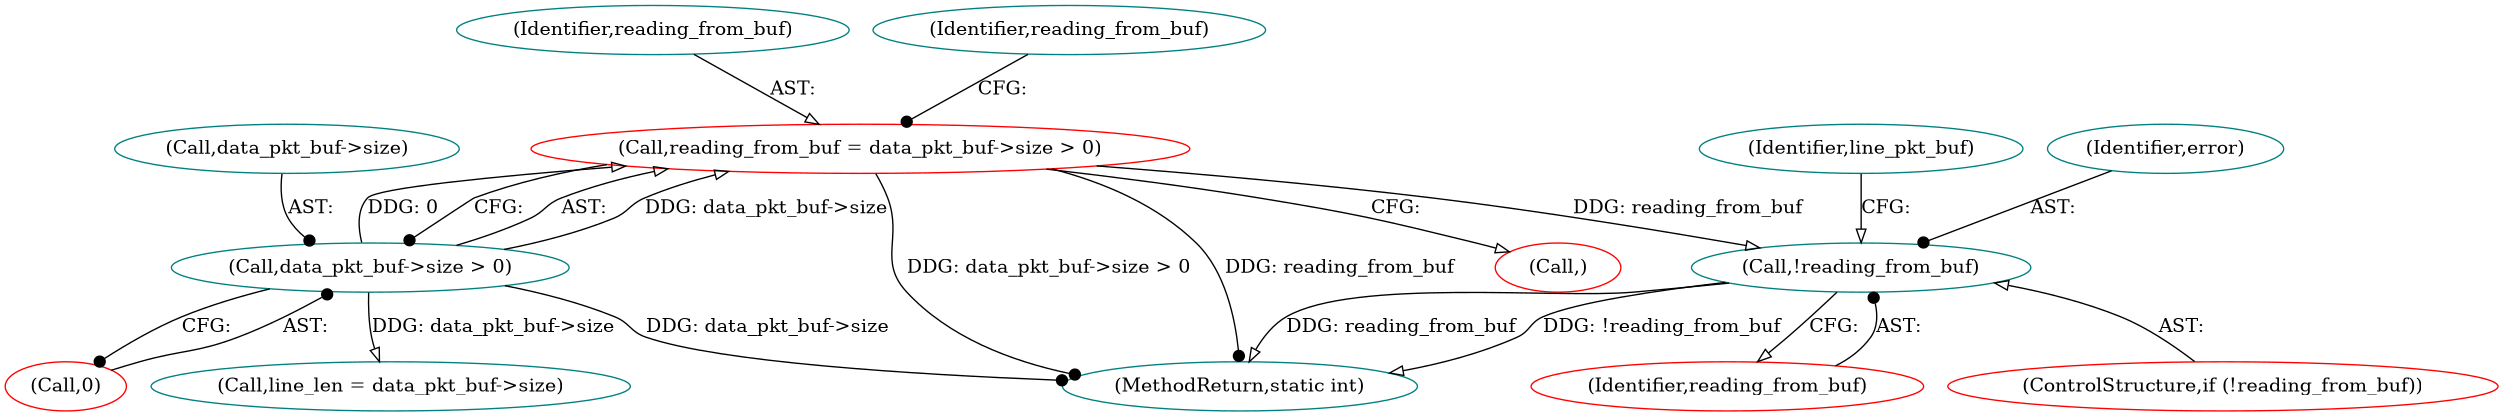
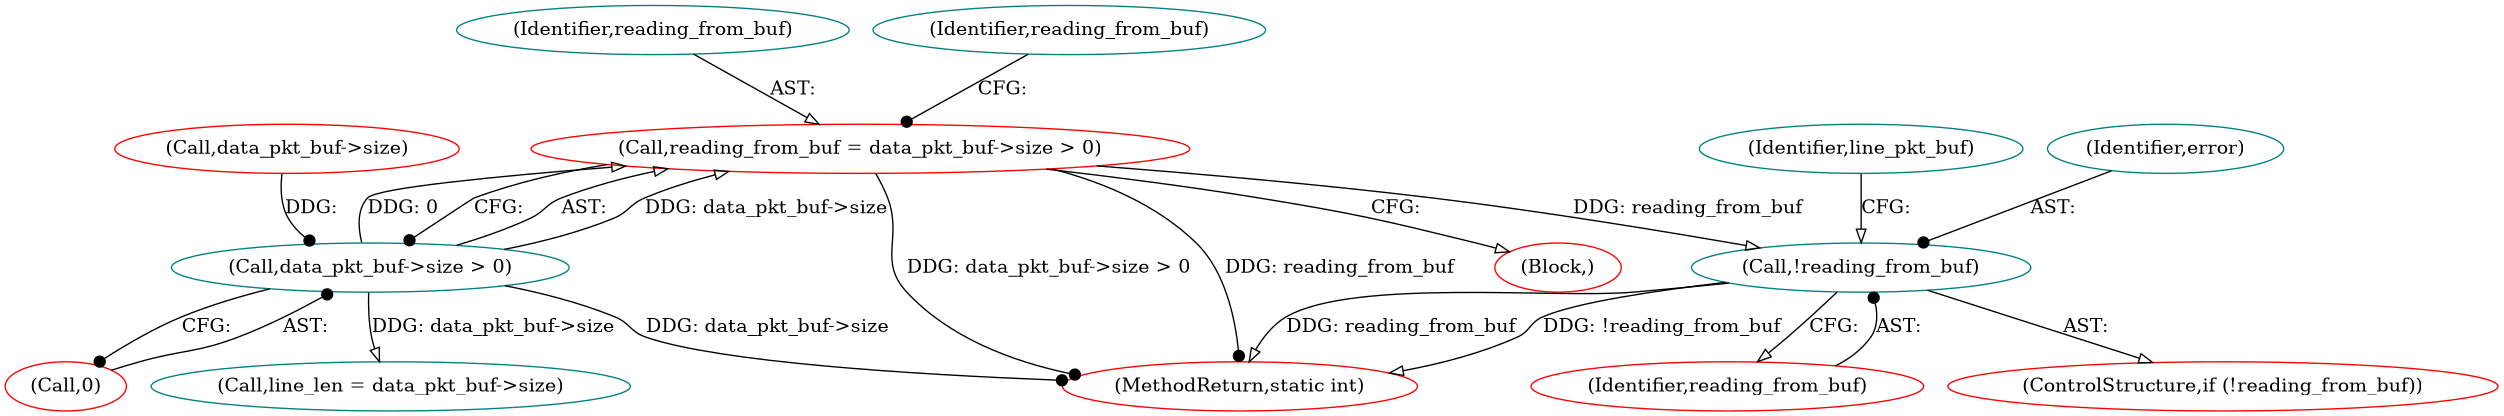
  digraph {
    node [color=teal]
    edge [arrowhead=onormal]
    n1 [color=red label="(Call,reading_from_buf = data_pkt_buf->size > 0)"]
    n2 [label="(Call,data_pkt_buf->size > 0)"]
    n3 [label="(Call,!reading_from_buf)"]
-   n4 [label="(MethodReturn,static int)"]
-   n5 [color=red label="(Call,)"]
+   n4 [color=red label="(MethodReturn,static int)"]
+   n5 [color=red label="(Block,)"]
    n6 [color=red label="(Call,0)"]
    n7 [label="(Call,line_len = data_pkt_buf->size)"]
    n8 [color=red label="(Identifier,reading_from_buf)"]
    n9 [color=red label="(ControlStructure,if (!reading_from_buf))"]
    n10 [label="(Identifier,error)"]
    n11 [label="(Identifier,reading_from_buf)"]
-   n12 [label="(Call,data_pkt_buf->size)"]
+   n12 [color=red label="(Call,data_pkt_buf->size)"]
    n13 [label="(Identifier,reading_from_buf)"]
    n14 [label="(Identifier,line_pkt_buf)"]
    n1 -> n2 [arrowhead=dot label="CFG: "]
    n1 -> n3 [label="DDG: reading_from_buf"]
    n1 -> n4 [arrowhead=dot label="DDG: reading_from_buf"]
    n1 -> n4 [arrowhead=dot label="DDG: data_pkt_buf->size > 0"]
    n1 -> n5 [label="CFG: "]
    n2 -> n1 [label="AST: "]
    n2 -> n1 [label="DDG: data_pkt_buf->size"]
    n2 -> n1 [label="DDG: 0"]
    n2 -> n4 [arrowhead=dot label="DDG: data_pkt_buf->size"]
    n2 -> n6 [arrowhead=dot label="CFG: "]
    n2 -> n7 [label="DDG: data_pkt_buf->size"]
    n3 -> n4 [label="DDG: reading_from_buf"]
    n3 -> n4 [label="DDG: !reading_from_buf"]
    n3 -> n8 [label="CFG: "]
-   n9 -> n3 [label="AST: "]
+   n3 -> n9 [label="AST: "]
    n6 -> n2 [arrowhead=dot label="AST: "]
    n8 -> n3 [arrowhead=dot label="AST: "]
    n10 -> n3 [arrowhead=dot label="AST: "]
    n11 -> n1 [label="AST: "]
-   n12 -> n2 [arrowhead=dot label="AST: "]
+   n12 -> n2 [arrowhead=dot label="DDG: "]
    n13 -> n1 [arrowhead=dot label="CFG: "]
    n14 -> n3 [label="CFG: "]
  }
